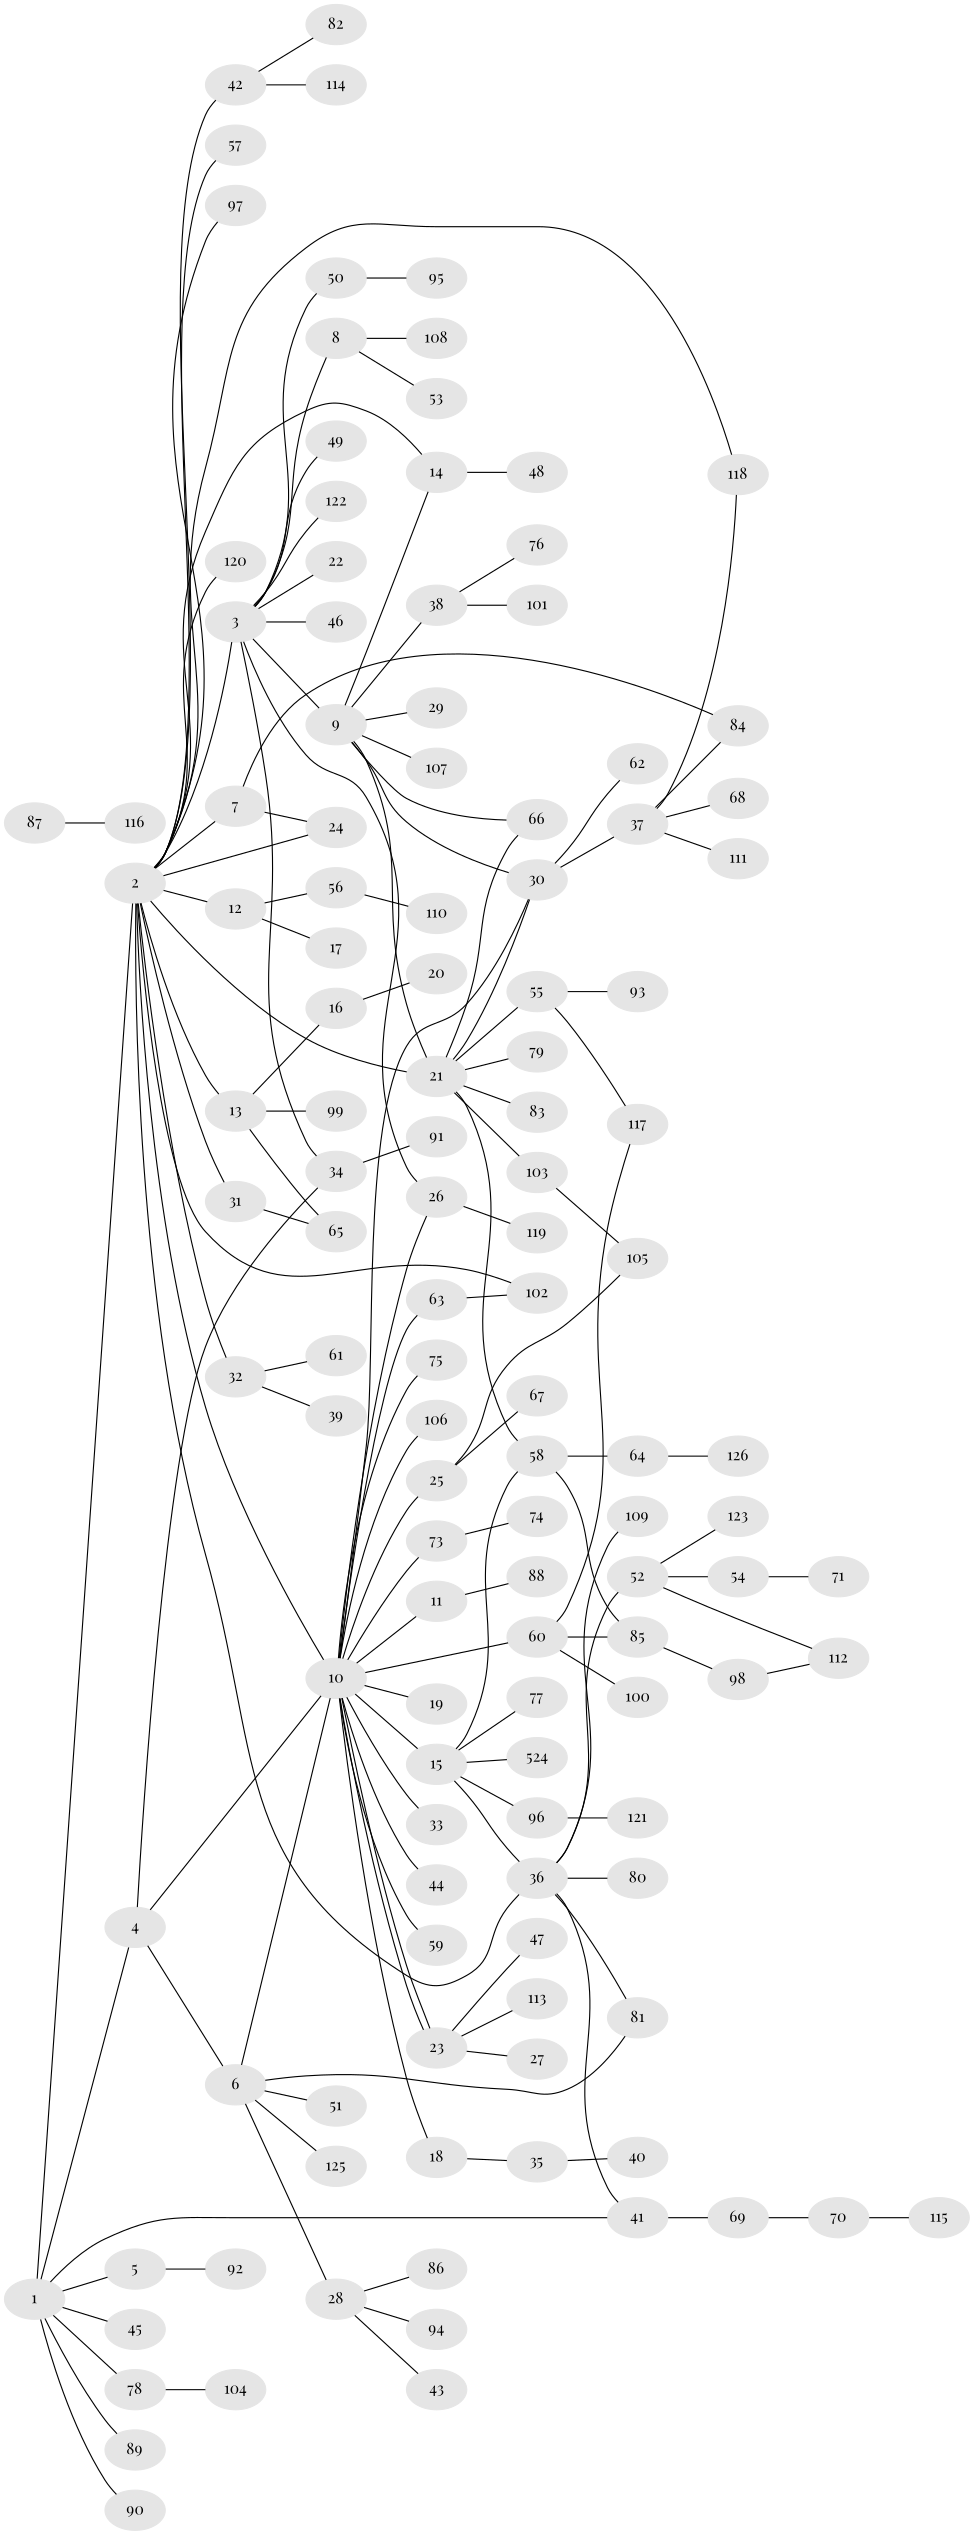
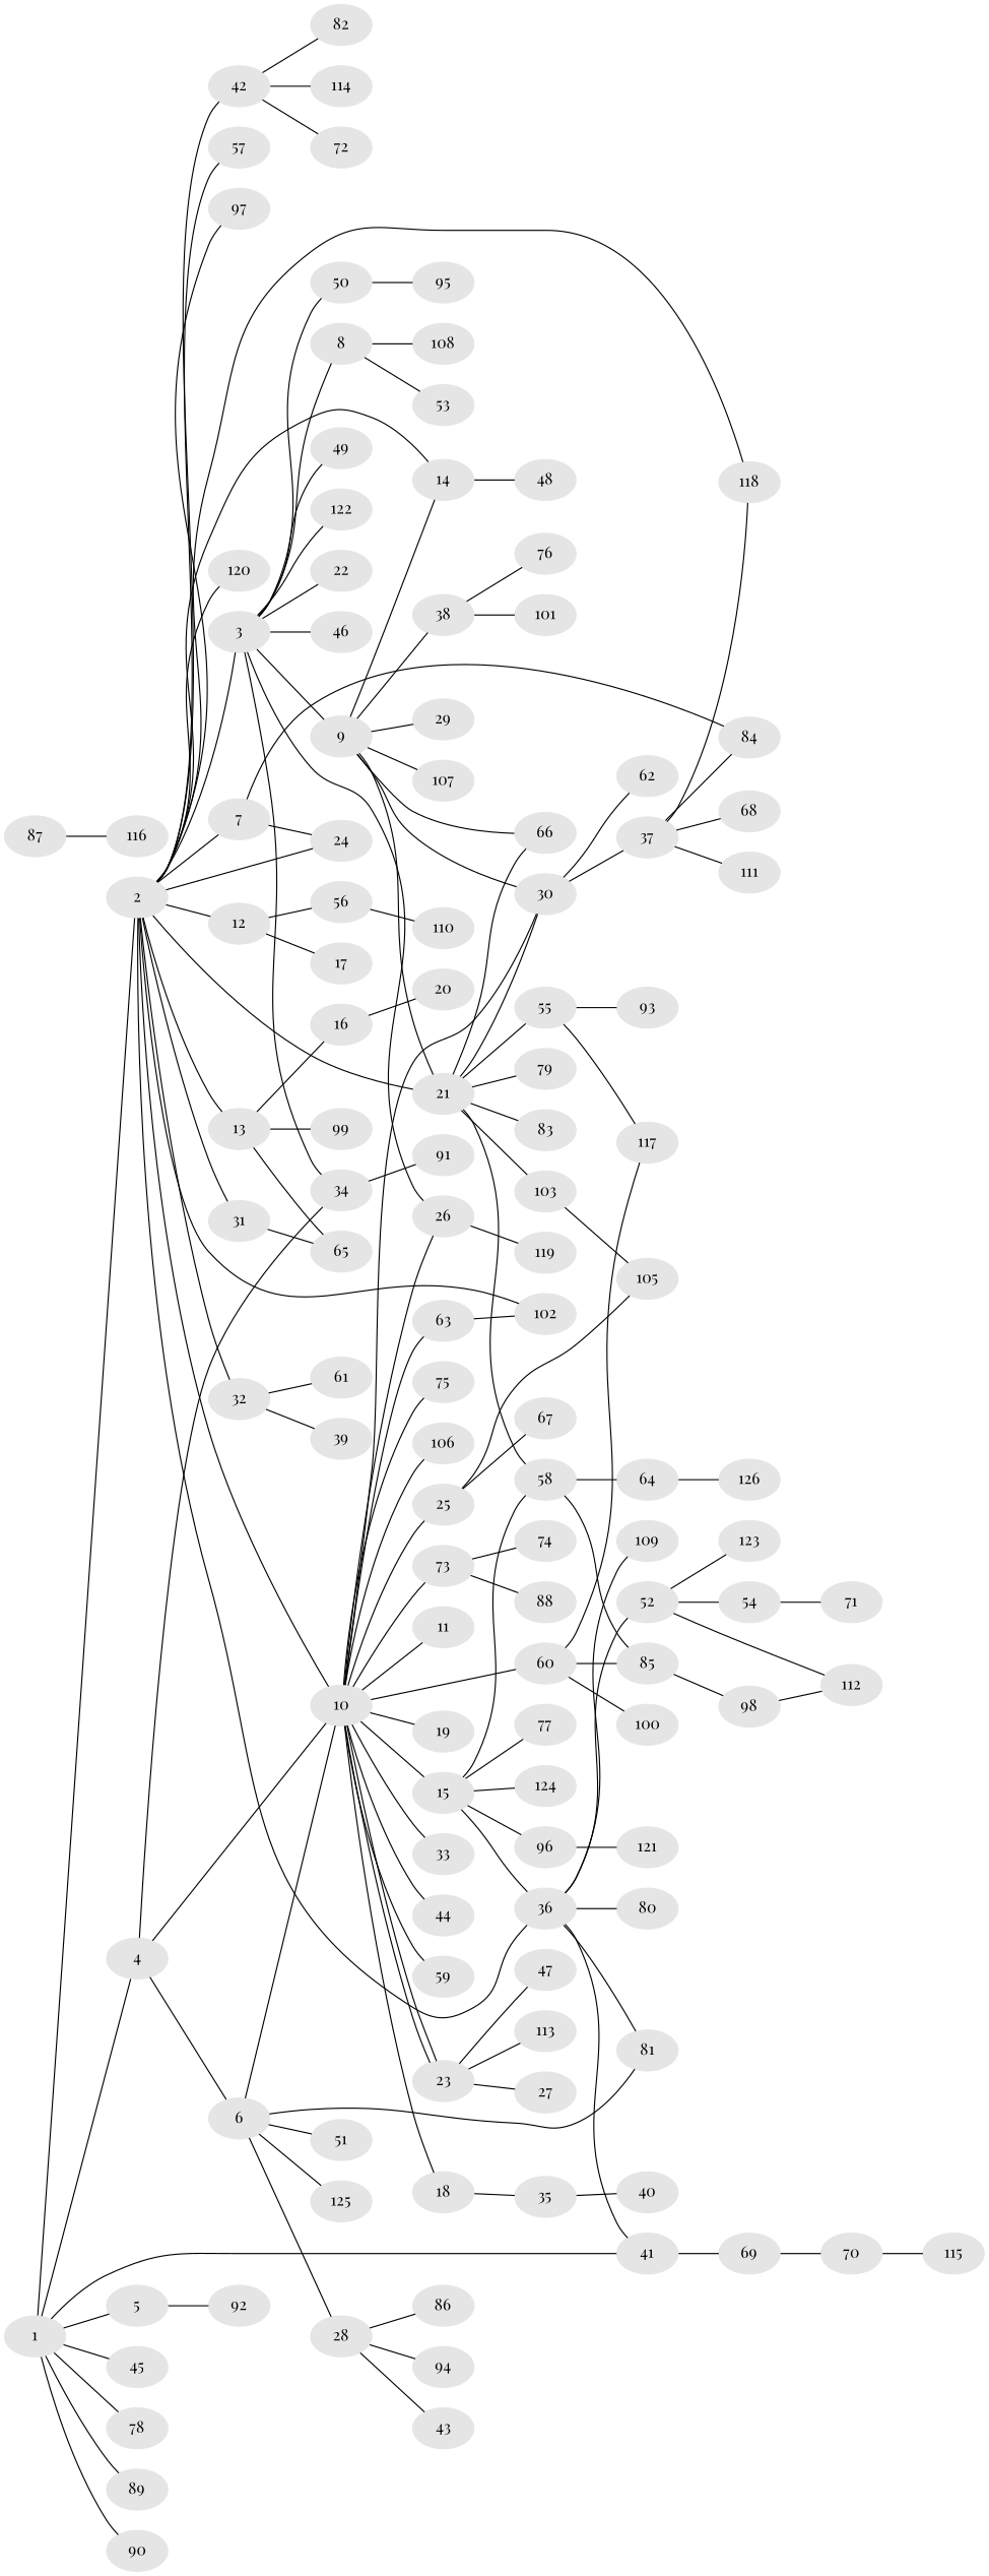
  graph {
    fontname="Playfair Display"
    rankdir=LR
    node [color=gray90 fontname="Playfair Display" style=filled]
    edge [fontname="Playfair Display"]
    1
    2
    4
    5
    41
    45
    78
    89
    90
    3
    7
    10
    12
    13
    14
    21
    24
    31
    32
    36
    42
    57
    97
    102
    118
    120
    34
    6
    92
    69
-   104
    8
    9
    22
    26
    46
    49
    50
    122
    84
    30
    11
    15
    18
    19
    23
    25
    33
    44
    59
    60
    63
    73
    75
    106
    17
    56
    16
    65
    99
    48
    66
    58
    55
    79
    83
    103
    39
    61
    81
    52
    80
    109
+   72
    82
    114
    53
    108
    29
    38
    107
    119
    91
    95
    28
    51
    125
    43
    86
    94
    37
    62
    76
    101
    77
    96
-   124 [label=524]
+   124
    35
    27
    47
    113
    67
    105
    117
    85
    100
    74
    88
    87
    116
    110
    20
    64
    121
    40
    93
    68
    111
    54
    112
    123
    70
    71
    126
    98
    115
    1 -- 2
    1 -- 4
    1 -- 5
    1 -- 41
    1 -- 45
    1 -- 78
    1 -- 89
    1 -- 90
    2 -- 3
    2 -- 7
    2 -- 10
    2 -- 12
    2 -- 13
    2 -- 14
    2 -- 21
    2 -- 24
    2 -- 31
    2 -- 32
    2 -- 36
    2 -- 42
    2 -- 57
    2 -- 97
    2 -- 102
    2 -- 118
    2 -- 120
    4 -- 10
    4 -- 34
    4 -- 6
    5 -- 92
    41 -- 69
-   78 -- 104
    3 -- 34
    3 -- 8
    3 -- 9
    3 -- 22
    3 -- 26
    3 -- 46
    3 -- 49
    3 -- 50
    3 -- 122
    7 -- 24
    7 -- 84
    10 -- 26
    10 -- 30
    10 -- 11
    10 -- 15
    10 -- 18
    10 -- 19
    10 -- 23
    10 -- 23
    10 -- 25
    10 -- 33
    10 -- 44
    10 -- 59
    10 -- 60
    10 -- 63
    10 -- 73
    10 -- 75
    10 -- 106
    12 -- 17
    12 -- 56
    13 -- 16
    13 -- 65
    13 -- 99
    14 -- 48
    21 -- 30
    21 -- 66
    21 -- 58
    21 -- 55
    21 -- 79
    21 -- 83
    21 -- 103
    31 -- 65
    32 -- 39
    32 -- 61
    36 -- 41
    36 -- 81
    36 -- 52
    36 -- 80
    36 -- 109
+   42 -- 72
    42 -- 82
    42 -- 114
    34 -- 91
    6 -- 10
    6 -- 81
    6 -- 28
    6 -- 51
    6 -- 125
    69 -- 70
    8 -- 53
    8 -- 108
    9 -- 14
    9 -- 21
    9 -- 30
    9 -- 66
    9 -- 29
    9 -- 38
    9 -- 107
    26 -- 119
    50 -- 95
    30 -- 37
    30 -- 62
    15 -- 36
    15 -- 58
    15 -- 77
    15 -- 96
    15 -- 124
    18 -- 35
    23 -- 27
    23 -- 47
    23 -- 113
    25 -- 67
    25 -- 105
    60 -- 117
    60 -- 85
    60 -- 100
    63 -- 102
    73 -- 74
-   11 -- 88
+   73 -- 88
    56 -- 110
    16 -- 20
    58 -- 85
    58 -- 64
    55 -- 117
    55 -- 93
    103 -- 105
    52 -- 54
    52 -- 112
    52 -- 123
    38 -- 76
    38 -- 101
    28 -- 43
    28 -- 86
    28 -- 94
    37 -- 118
    37 -- 84
    37 -- 68
    37 -- 111
    96 -- 121
    35 -- 40
    85 -- 98
    87 -- 116
    64 -- 126
    54 -- 71
    70 -- 115
    98 -- 112
  }
